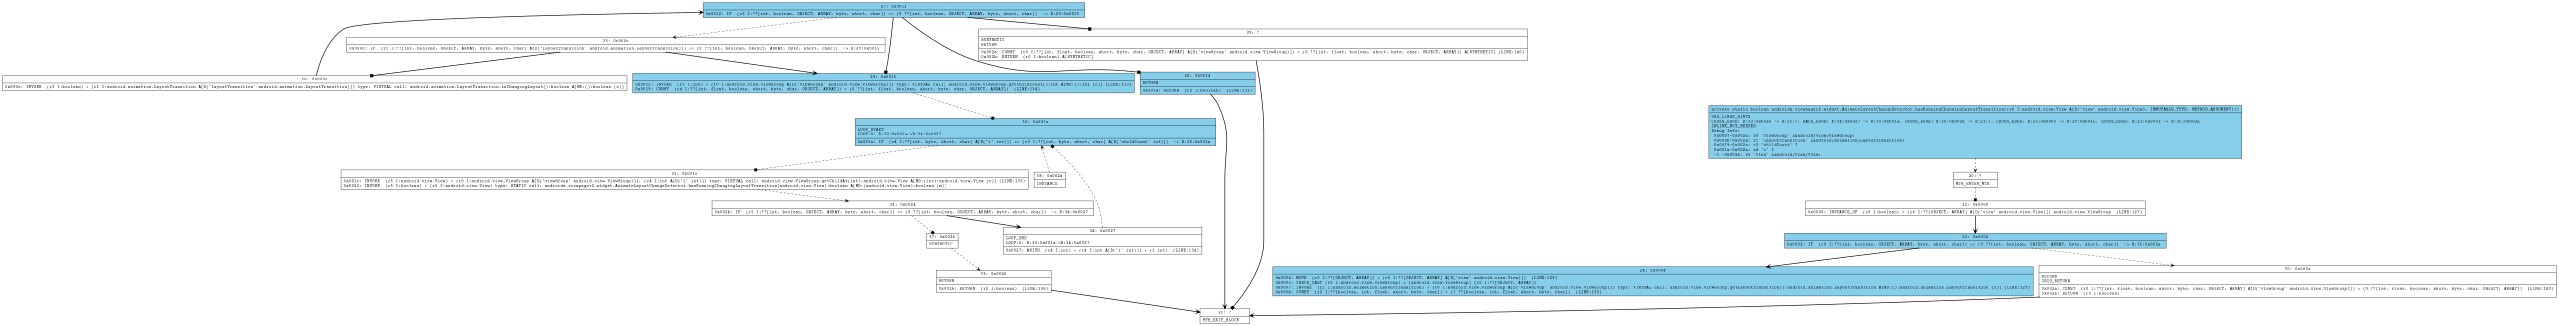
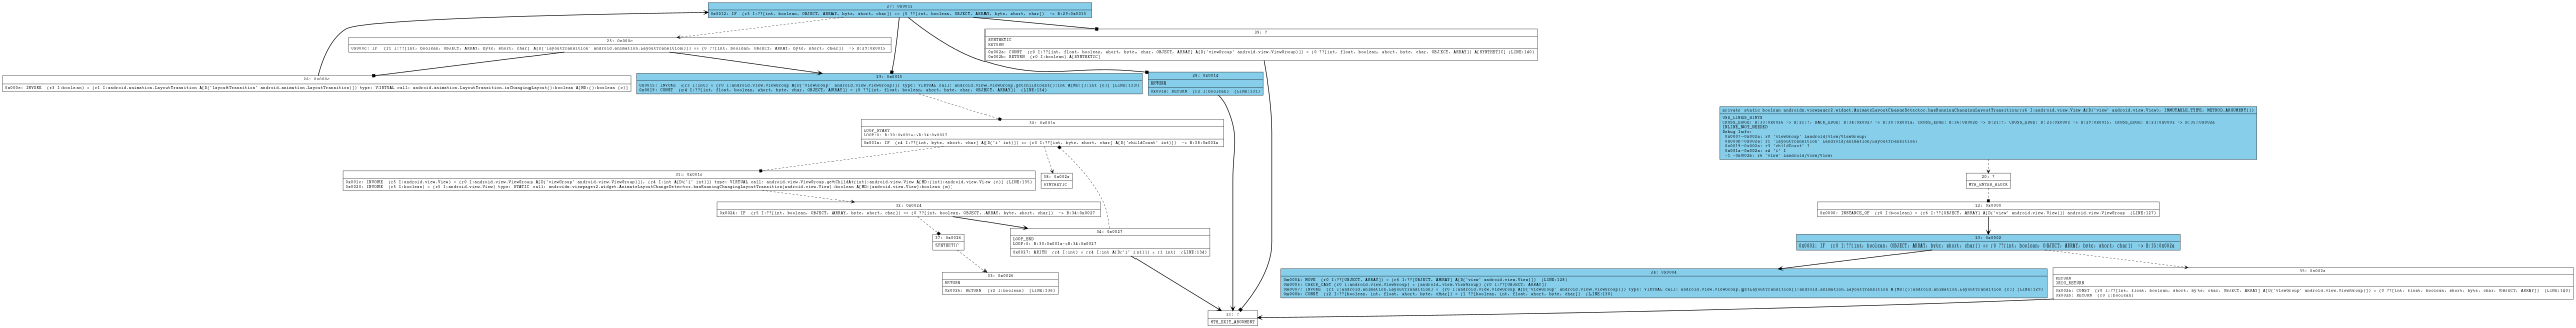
  digraph {
    fontname="Courier Prime"
    node [fillcolor=white fontname="Courier Prime" shape=record style=filled]
    edge [arrowhead=vee fontname="Courier Prime" style=bold]
-   n1 [label="{20\:\ ?|MTH_ENTER_MTH\l}"]
+   n1 [label="{20\:\ ?|MTH_ENTER_BLOCK\l}"]
    n2 [label="{22\:\ 0x0000|0x0000: INSTANCE_OF  (r0 I:boolean) = (r6 I:??[OBJECT, ARRAY] A[D('view' android.view.View)]) android.view.ViewGroup  (LINE:127)\l}"]
    n3 [fillcolor=skyblue label="{23\:\ 0x0002|0x0002: IF  (r0 I:??[int, boolean, OBJECT, ARRAY, byte, short, char]) == (0 ??[int, boolean, OBJECT, ARRAY, byte, short, char])  \-\> B:35:0x002a \l}"]
    n4 [fillcolor=skyblue label="{24\:\ 0x0004|0x0004: MOVE  (r0 I:??[OBJECT, ARRAY]) = (r6 I:??[OBJECT, ARRAY] A[D('view' android.view.View)])  (LINE:128)\l0x0005: CHECK_CAST (r0 I:android.view.ViewGroup) = (android.view.ViewGroup) (r0 I:??[OBJECT, ARRAY]) \l0x0007: INVOKE  (r1 I:android.animation.LayoutTransition) = (r0 I:android.view.ViewGroup A[D('viewGroup' android.view.ViewGroup)]) type: VIRTUAL call: android.view.ViewGroup.getLayoutTransition():android.animation.LayoutTransition A[MD:():android.animation.LayoutTransition (c)] (LINE:129)\l0x000b: CONST  (r2 I:??[boolean, int, float, short, byte, char]) = (1 ??[boolean, int, float, short, byte, char])  (LINE:130)\l}"]
    n5 [label="{35\:\ 0x002a|RETURN\lORIG_RETURN\l|0x002a: CONST  (r0 I:??[int, float, boolean, short, byte, char, OBJECT, ARRAY] A[D('viewGroup' android.view.ViewGroup)]) = (0 ??[int, float, boolean, short, byte, char, OBJECT, ARRAY])  (LINE:140)\l0x002b: RETURN  (r0 I:boolean) \l}"]
-   n6 [label="{21\:\ ?|MTH_EXIT_BLOCK\l}"]
+   n6 [label="{21\:\ ?|MTH_EXIT_ARGUMENT\l}"]
    n7 [label="{25\:\ 0x000c|0x000c: IF  (r1 I:??[int, boolean, OBJECT, ARRAY, byte, short, char] A[D('layoutTransition' android.animation.LayoutTransition)]) == (0 ??[int, boolean, OBJECT, ARRAY, byte, short, char])  \-\> B:29:0x0015 \l}"]
    n8 [label="{26\:\ 0x000e|0x000e: INVOKE  (r3 I:boolean) = (r1 I:android.animation.LayoutTransition A[D('layoutTransition' android.animation.LayoutTransition)]) type: VIRTUAL call: android.animation.LayoutTransition.isChangingLayout():boolean A[MD:():boolean (c)]\l}"]
    n9 [fillcolor=skyblue label="{29\:\ 0x0015|0x0015: INVOKE  (r3 I:int) = (r0 I:android.view.ViewGroup A[D('viewGroup' android.view.ViewGroup)]) type: VIRTUAL call: android.view.ViewGroup.getChildCount():int A[MD:():int (c)] (LINE:133)\l0x0019: CONST  (r4 I:??[int, float, boolean, short, byte, char, OBJECT, ARRAY]) = (0 ??[int, float, boolean, short, byte, char, OBJECT, ARRAY])  (LINE:134)\l}"]
    n10 [fillcolor=skyblue label="{27\:\ 0x0012|0x0012: IF  (r3 I:??[int, boolean, OBJECT, ARRAY, byte, short, char]) == (0 ??[int, boolean, OBJECT, ARRAY, byte, short, char])  \-\> B:29:0x0015 \l}"]
-   n11 [fillcolor=skyblue label="{30\:\ 0x001a|LOOP_START\lLOOP:0: B:30:0x001a\-\>B:34:0x0027\l|0x001a: IF  (r4 I:??[int, byte, short, char] A[D('i' int)]) \>= (r3 I:??[int, byte, short, char] A[D('childCount' int)])  \-\> B:38:0x002a \l}"]
+   n11 [label="{30\:\ 0x001a|LOOP_START\lLOOP:0: B:30:0x001a\-\>B:34:0x0027\l|0x001a: IF  (r4 I:??[int, byte, short, char] A[D('i' int)]) \>= (r3 I:??[int, byte, short, char] A[D('childCount' int)])  \-\> B:38:0x002a \l}"]
    n12 [fillcolor=skyblue label="{28\:\ 0x0014|RETURN\l|0x0014: RETURN  (r2 I:boolean)  (LINE:131)\l}"]
    n13 [label="{39\:\ ?|SYNTHETIC\lRETURN\l|0x002a: CONST  (r0 I:??[int, float, boolean, short, byte, char, OBJECT, ARRAY] A[D('viewGroup' android.view.ViewGroup)]) = (0 ??[int, float, boolean, short, byte, char, OBJECT, ARRAY]) A[SYNTHETIC] (LINE:140)\l0x002b: RETURN  (r0 I:boolean) A[SYNTHETIC]\l}"]
    n14 [label="{31\:\ 0x001c|0x001c: INVOKE  (r5 I:android.view.View) = (r0 I:android.view.ViewGroup A[D('viewGroup' android.view.ViewGroup)]), (r4 I:int A[D('i' int)]) type: VIRTUAL call: android.view.ViewGroup.getChildAt(int):android.view.View A[MD:(int):android.view.View (c)] (LINE:135)\l0x0020: INVOKE  (r5 I:boolean) = (r5 I:android.view.View) type: STATIC call: androidx.viewpager2.widget.AnimateLayoutChangeDetector.hasRunningChangingLayoutTransition(android.view.View):boolean A[MD:(android.view.View):boolean (m)]\l}"]
-   n15 [label="{38\:\ 0x002a|INSTANCE\l}"]
+   n15 [label="{38\:\ 0x002a|SYNTHETIC\l}"]
    n16 [label="{32\:\ 0x0024|0x0024: IF  (r5 I:??[int, boolean, OBJECT, ARRAY, byte, short, char]) == (0 ??[int, boolean, OBJECT, ARRAY, byte, short, char])  \-\> B:34:0x0027 \l}"]
    n17 [label="{34\:\ 0x0027|LOOP_END\lLOOP:0: B:30:0x001a\-\>B:34:0x0027\l|0x0027: ARITH  (r4 I:int) = (r4 I:int A[D('i' int)]) + (1 int)  (LINE:134)\l}"]
    n18 [label="{37\:\ 0x0026|SYNTHETIC\l}"]
    n19 [label="{33\:\ 0x0026|RETURN\l|0x0026: RETURN  (r2 I:boolean)  (LINE:136)\l}"]
    n20 [fillcolor=skyblue label="{private static boolean androidx.viewpager2.widget.AnimateLayoutChangeDetector.hasRunningChangingLayoutTransition((r6 I:android.view.View A[D('view' android.view.View), IMMUTABLE_TYPE, METHOD_ARGUMENT]))  | USE_LINES_HINTS\lCROSS_EDGE: B:33:0x0026 \-\> B:21:?, BACK_EDGE: B:34:0x0027 \-\> B:30:0x001a, CROSS_EDGE: B:36:0x002b \-\> B:21:?, CROSS_EDGE: B:25:0x000c \-\> B:29:0x0015, CROSS_EDGE: B:23:0x0002 \-\> B:35:0x002a\lINLINE_NOT_NEEDED\lDebug Info:\l  0x0007\-0x002a: r0 'viewGroup' Landroid\/view\/ViewGroup;\l  0x000b\-0x002a: r1 'layoutTransition' Landroid\/animation\/LayoutTransition;\l  0x0019\-0x002a: r3 'childCount' I\l  0x001a\-0x002a: r4 'i' I\l  \-1 \-0x002b: r6 'view' Landroid\/view\/View;\l}"]
    n1 -> n2 [arrowhead=box style=dashed]
    n2 -> n3
    n3 -> n4
    n3 -> n5 [style=dashed]
    n5 -> n6
    n7 -> n8 [arrowhead=box]
    n7 -> n9
    n8 -> n10
    n9 -> n11 [arrowhead=box style=dashed]
    n10 -> n7 [style=dashed]
    n10 -> n9 [arrowhead=box]
    n10 -> n12 [arrowhead=box]
    n10 -> n13 [arrowhead=box]
    n11 -> n14 [arrowhead=box style=dashed]
-   n15 -> n11 [style=dashed]
+   n11 -> n15 [style=dashed]
    n12 -> n6
    n13 -> n6 [arrowhead=box]
    n14 -> n16 [style=dashed]
    n16 -> n17
    n16 -> n18 [arrowhead=box style=dashed]
    n17 -> n11 [arrowhead=box style=dashed]
    n18 -> n19 [style=dashed]
-   n19 -> n6
+   n17 -> n6
    n20 -> n1 [style=dashed]
  }
